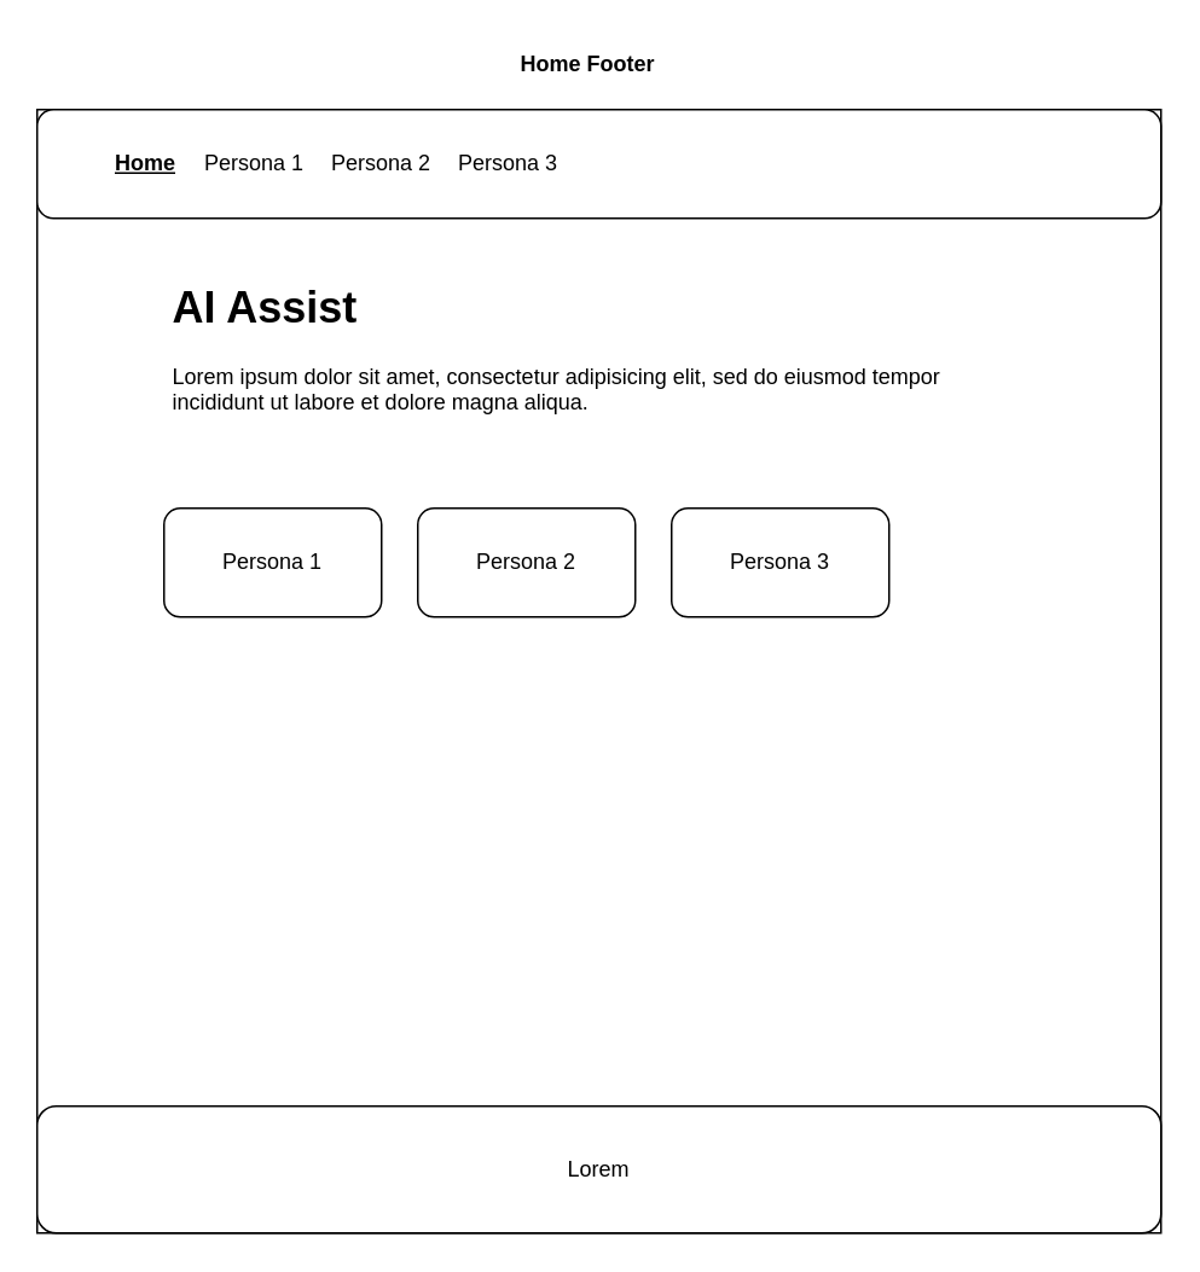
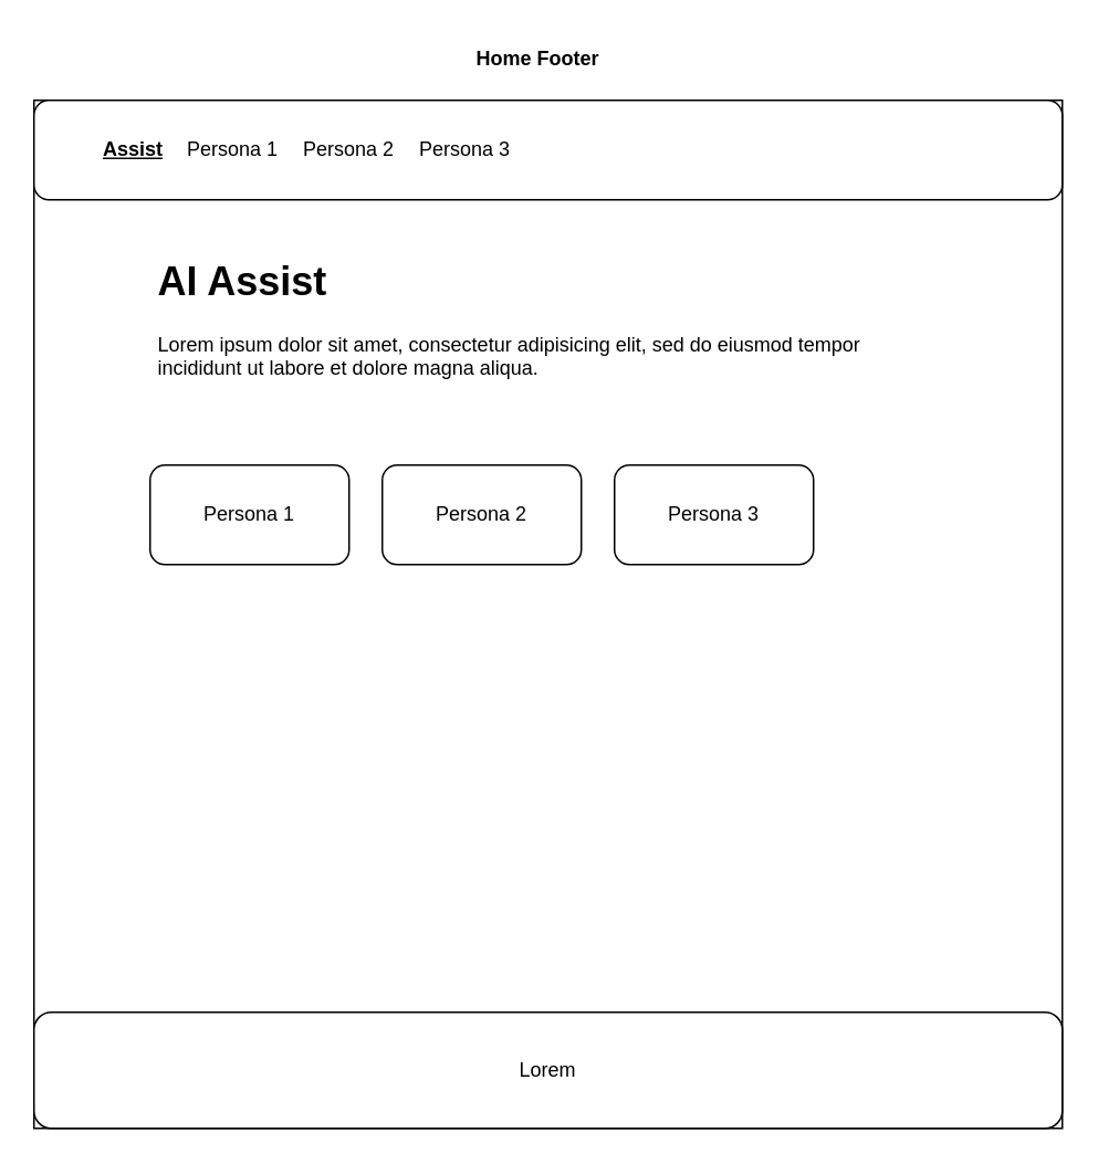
  <mxCell id="0" />
  <mxCell id="1" parent="0" />
  <mxCell id="2" value="" style="group" parent="1" vertex="1" connectable="0"><mxGeometry x="20" y="20" width="620" height="660" as="geometry" /></mxCell>
  <mxCell id="3" value="" style="whiteSpace=wrap;html=1;aspect=fixed;" parent="2" vertex="1"><mxGeometry y="40" width="620" height="620" as="geometry" /></mxCell>
  <mxCell id="4" value="Home Footer" style="text;html=1;strokeColor=none;fillColor=none;align=center;verticalAlign=middle;whiteSpace=wrap;rounded=0;fontStyle=1" parent="2" vertex="1"><mxGeometry x="236" width="136" height="30" as="geometry" /></mxCell>
  <mxCell id="5" value="" style="rounded=1;whiteSpace=wrap;html=1;" parent="2" vertex="1"><mxGeometry y="40" width="620" height="60" as="geometry" /></mxCell>
- <mxCell id="6" value="Home" style="text;html=1;strokeColor=none;fillColor=none;align=center;verticalAlign=middle;whiteSpace=wrap;rounded=0;fontStyle=5" parent="2" vertex="1"><mxGeometry x="30" y="55" width="60" height="30" as="geometry" /></mxCell>
+ <mxCell id="6" value="Assist" style="text;html=1;strokeColor=none;fillColor=none;align=center;verticalAlign=middle;whiteSpace=wrap;rounded=0;fontStyle=5" parent="2" vertex="1"><mxGeometry x="30" y="55" width="60" height="30" as="geometry" /></mxCell>
  <mxCell id="7" value="Persona 1" style="text;html=1;strokeColor=none;fillColor=none;align=center;verticalAlign=middle;whiteSpace=wrap;rounded=0;" parent="2" vertex="1"><mxGeometry x="90" y="55" width="60" height="30" as="geometry" /></mxCell>
  <mxCell id="8" value="Persona 2" style="text;html=1;strokeColor=none;fillColor=none;align=center;verticalAlign=middle;whiteSpace=wrap;rounded=0;" parent="2" vertex="1"><mxGeometry x="160" y="55" width="60" height="30" as="geometry" /></mxCell>
  <mxCell id="9" value="Persona 3" style="text;html=1;strokeColor=none;fillColor=none;align=center;verticalAlign=middle;whiteSpace=wrap;rounded=0;" parent="2" vertex="1"><mxGeometry x="230" y="55" width="60" height="30" as="geometry" /></mxCell>
  <mxCell id="10" value="&lt;h1&gt;AI Assist&amp;nbsp;&lt;/h1&gt;&lt;p&gt;Lorem ipsum dolor sit amet, consectetur adipisicing elit, sed do eiusmod tempor incididunt ut labore et dolore magna aliqua.&lt;/p&gt;" style="text;html=1;strokeColor=none;fillColor=none;spacing=5;spacingTop=-20;whiteSpace=wrap;overflow=hidden;rounded=0;" parent="2" vertex="1"><mxGeometry x="70" y="130" width="470" height="130" as="geometry" /></mxCell>
  <mxCell id="11" value="Persona 1" style="rounded=1;whiteSpace=wrap;html=1;" parent="2" vertex="1"><mxGeometry x="70" y="260" width="120" height="60" as="geometry" /></mxCell>
  <mxCell id="12" value="Persona 2" style="rounded=1;whiteSpace=wrap;html=1;" parent="2" vertex="1"><mxGeometry x="210" y="260" width="120" height="60" as="geometry" /></mxCell>
  <mxCell id="13" value="Persona 3" style="rounded=1;whiteSpace=wrap;html=1;" parent="2" vertex="1"><mxGeometry x="350" y="260" width="120" height="60" as="geometry" /></mxCell>
  <mxCell id="14" value="Lorem" style="rounded=1;whiteSpace=wrap;html=1;" parent="2" vertex="1"><mxGeometry y="590" width="620" height="70" as="geometry" /></mxCell>
